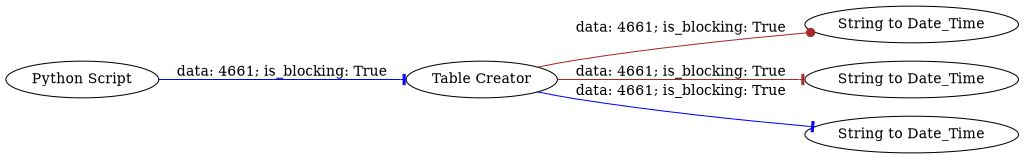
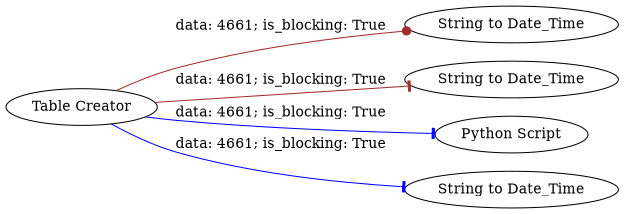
  digraph {
    rankdir=LR
    edge [color=brown arrowhead=tee]
    n1 [label="String to Date_Time"]
    n2 [label="String to Date_Time"]
    n3 [label="Table Creator"]
    n4 [label="Python Script"]
    n5 [label="String to Date_Time"]
    n3 -> n1 [label="data: 4661; is_blocking: True" arrowhead=dot]
    n3 -> n2 [label="data: 4661; is_blocking: True"]
-   n4 -> n3 [label="data: 4661; is_blocking: True" color=blue]
+   n3 -> n4 [label="data: 4661; is_blocking: True" color=blue]
    n3 -> n5 [label="data: 4661; is_blocking: True" color=blue]
  }
